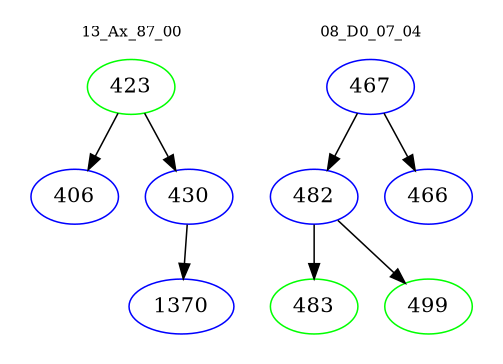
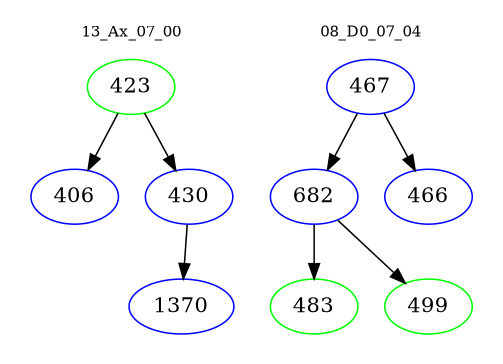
  digraph {
    node [color=blue]
    edge [color=black]
    n1 [color=green label=423]
    n2 [label=406]
    n3 [label=430]
    n4 [label=1370]
-   n5 [label=482]
+   n5 [label=682]
    n6 [label=467]
    n7 [color=green label=483]
    n8 [color=green label=499]
    n9 [label=466]
    subgraph cluster_1 {
      color=white
      fontsize=10
-     label="13_Ax_87_00"
+     label="13_Ax_07_00"
      n1
      n2
      n3
      n4
    }
    subgraph cluster_2 {
      color=white
      fontsize=10
      label="08_D0_07_04"
      n5
      n6
      n7
      n8
      n9
    }
    n1 -> n2
    n1 -> n3
    n3 -> n4
    n5 -> n7
    n5 -> n8
    n6 -> n5
    n6 -> n9
  }
